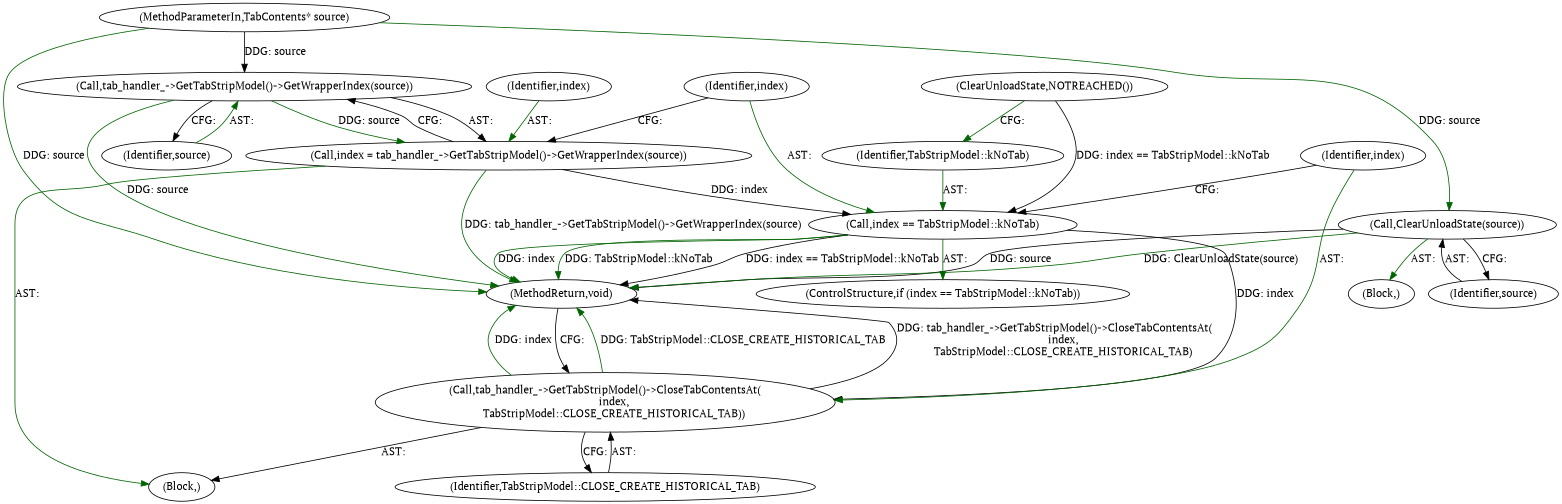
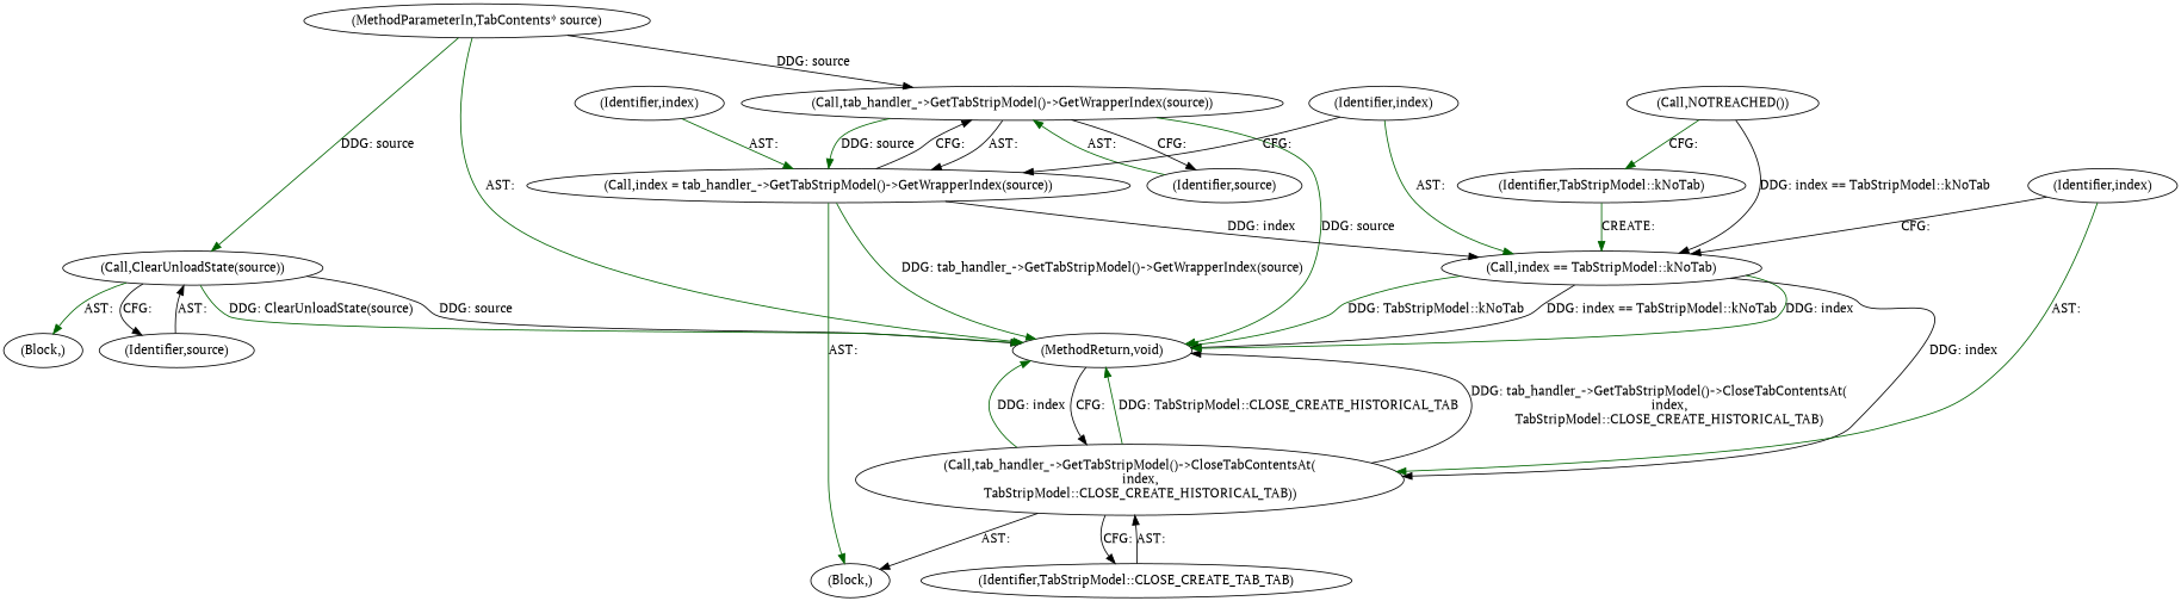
  digraph {
    fontname="PT Serif"
    node [fontname="PT Serif"]
    edge [color=darkgreen fontname="PT Serif"]
    n1 [label="(MethodParameterIn,TabContents* source)"]
    n2 [label="(Call,ClearUnloadState(source))"]
    n3 [label="(Call,tab_handler_->GetTabStripModel()->GetWrapperIndex(source))"]
    n4 [label="(MethodReturn,void)"]
    n5 [label="(Block,)"]
    n6 [label="(Identifier,source)"]
    n7 [label="(Call,index = tab_handler_->GetTabStripModel()->GetWrapperIndex(source))"]
    n8 [label="(Identifier,source)"]
    n9 [label="(Call,tab_handler_->GetTabStripModel()->CloseTabContentsAt(\n      index,\n      TabStripModel::CLOSE_CREATE_HISTORICAL_TAB))"]
    n10 [label="(Call,index == TabStripModel::kNoTab)"]
    n11 [label="(Block,)"]
-   n12 [label="(ControlStructure,if (index == TabStripModel::kNoTab))"]
-   n13 [label="(Identifier,TabStripModel::CLOSE_CREATE_HISTORICAL_TAB)"]
+   n13 [label="(Identifier,TabStripModel::CLOSE_CREATE_TAB_TAB)"]
    n14 [label="(Identifier,TabStripModel::kNoTab)"]
    n15 [label="(Identifier,index)"]
    n16 [label="(Identifier,index)"]
    n17 [label="(Identifier,index)"]
-   n18 [label="(ClearUnloadState,NOTREACHED())"]
+   n18 [label="(Call,NOTREACHED())"]
    n1 -> n2 [label="DDG: source"]
    n1 -> n3 [color=black label="DDG: source"]
-   n1 -> n4 [label="DDG: source"]
+   n1 -> n4 [label="AST: "]
    n2 -> n4 [color=black label="DDG: source"]
    n2 -> n4 [label="DDG: ClearUnloadState(source)"]
    n2 -> n5 [label="AST: "]
    n2 -> n6 [color=black label="CFG: "]
    n3 -> n4 [label="DDG: source"]
    n3 -> n7 [color=black label="AST: "]
    n3 -> n7 [label="DDG: source"]
    n3 -> n8 [color=black label="CFG: "]
    n4 -> n9 [color=black label="CFG: "]
    n6 -> n2 [color=black label="AST: "]
    n7 -> n3 [color=black label="CFG: "]
    n7 -> n4 [label="DDG: tab_handler_->GetTabStripModel()->GetWrapperIndex(source)"]
    n7 -> n10 [color=black label="DDG: index"]
    n7 -> n11 [label="AST: "]
    n8 -> n3 [label="AST: "]
    n9 -> n4 [label="DDG: TabStripModel::CLOSE_CREATE_HISTORICAL_TAB"]
    n9 -> n4 [color=black label="DDG: tab_handler_->GetTabStripModel()->CloseTabContentsAt(\n      index,\n      TabStripModel::CLOSE_CREATE_HISTORICAL_TAB)"]
    n9 -> n4 [label="DDG: index"]
    n9 -> n11 [color=black label="AST: "]
    n9 -> n13 [color=black label="CFG: "]
    n10 -> n4 [label="DDG: TabStripModel::kNoTab"]
    n10 -> n4 [color=black label="DDG: index == TabStripModel::kNoTab"]
    n10 -> n4 [label="DDG: index"]
    n10 -> n9 [color=black label="DDG: index"]
-   n10 -> n12 [label="AST: "]
    n13 -> n9 [color=black label="AST: "]
-   n14 -> n10 [label="AST: "]
+   n14 -> n10 [label="CREATE: "]
    n15 -> n7 [label="AST: "]
    n16 -> n9 [label="AST: "]
    n16 -> n10 [color=black label="CFG: "]
    n17 -> n7 [color=black label="CFG: "]
    n17 -> n10 [label="AST: "]
    n18 -> n10 [color=black label="DDG: index == TabStripModel::kNoTab"]
    n18 -> n14 [label="CFG: "]
  }
